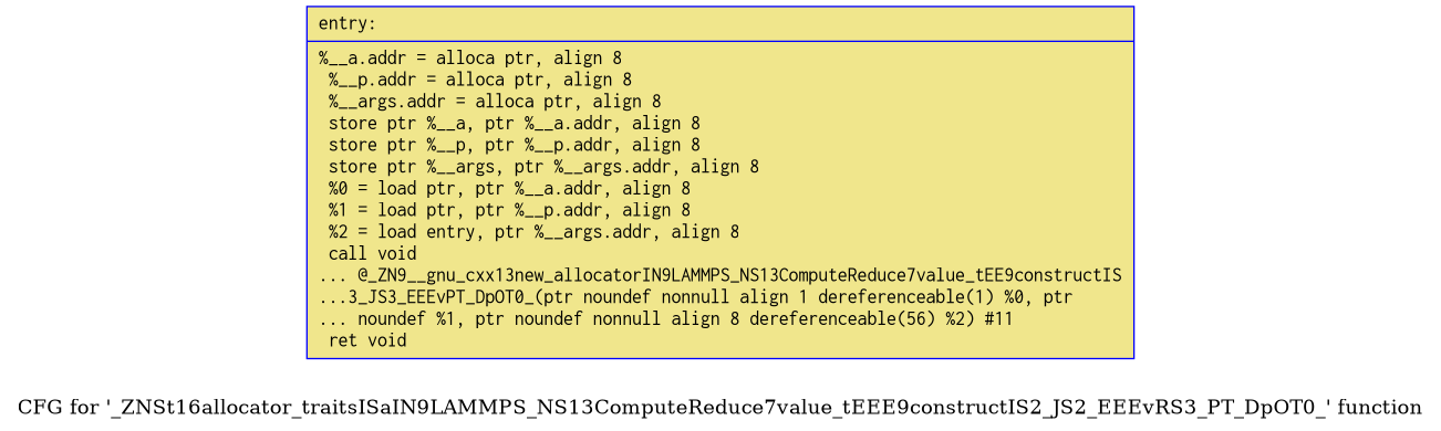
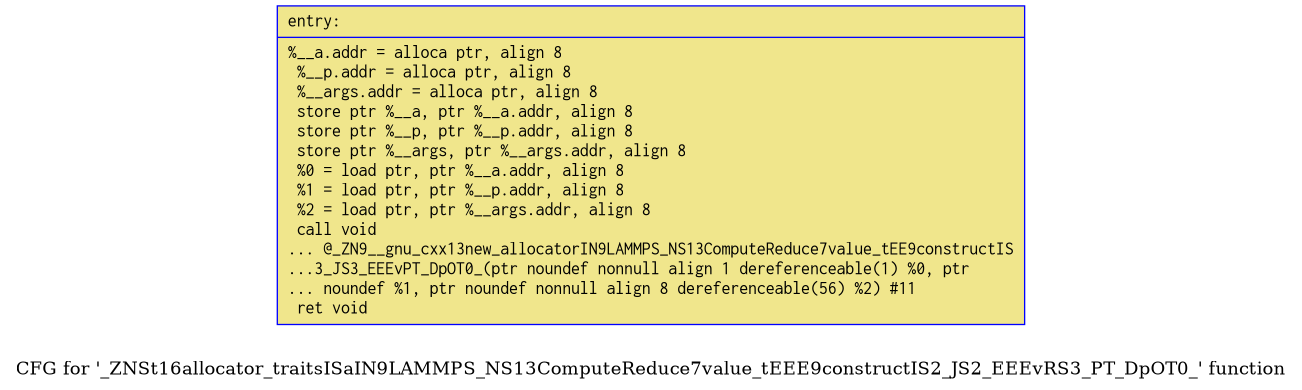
  digraph {
    label="CFG for '_ZNSt16allocator_traitsISaIN9LAMMPS_NS13ComputeReduce7value_tEEE9constructIS2_JS2_EEEvRS3_PT_DpOT0_' function"
-   n1 [color=blue fillcolor=khaki fontname=Courier label="{entry:\l|  %__a.addr = alloca ptr, align 8\l  %__p.addr = alloca ptr, align 8\l  %__args.addr = alloca ptr, align 8\l  store ptr %__a, ptr %__a.addr, align 8\l  store ptr %__p, ptr %__p.addr, align 8\l  store ptr %__args, ptr %__args.addr, align 8\l  %0 = load ptr, ptr %__a.addr, align 8\l  %1 = load ptr, ptr %__p.addr, align 8\l  %2 = load entry, ptr %__args.addr, align 8\l  call void\l... @_ZN9__gnu_cxx13new_allocatorIN9LAMMPS_NS13ComputeReduce7value_tEE9constructIS\l...3_JS3_EEEvPT_DpOT0_(ptr noundef nonnull align 1 dereferenceable(1) %0, ptr\l... noundef %1, ptr noundef nonnull align 8 dereferenceable(56) %2) #11\l  ret void\l}" shape=record style=filled]
+   n1 [color=blue fillcolor=khaki fontname=Courier label="{entry:\l|  %__a.addr = alloca ptr, align 8\l  %__p.addr = alloca ptr, align 8\l  %__args.addr = alloca ptr, align 8\l  store ptr %__a, ptr %__a.addr, align 8\l  store ptr %__p, ptr %__p.addr, align 8\l  store ptr %__args, ptr %__args.addr, align 8\l  %0 = load ptr, ptr %__a.addr, align 8\l  %1 = load ptr, ptr %__p.addr, align 8\l  %2 = load ptr, ptr %__args.addr, align 8\l  call void\l... @_ZN9__gnu_cxx13new_allocatorIN9LAMMPS_NS13ComputeReduce7value_tEE9constructIS\l...3_JS3_EEEvPT_DpOT0_(ptr noundef nonnull align 1 dereferenceable(1) %0, ptr\l... noundef %1, ptr noundef nonnull align 8 dereferenceable(56) %2) #11\l  ret void\l}" shape=record style=filled]
  }
